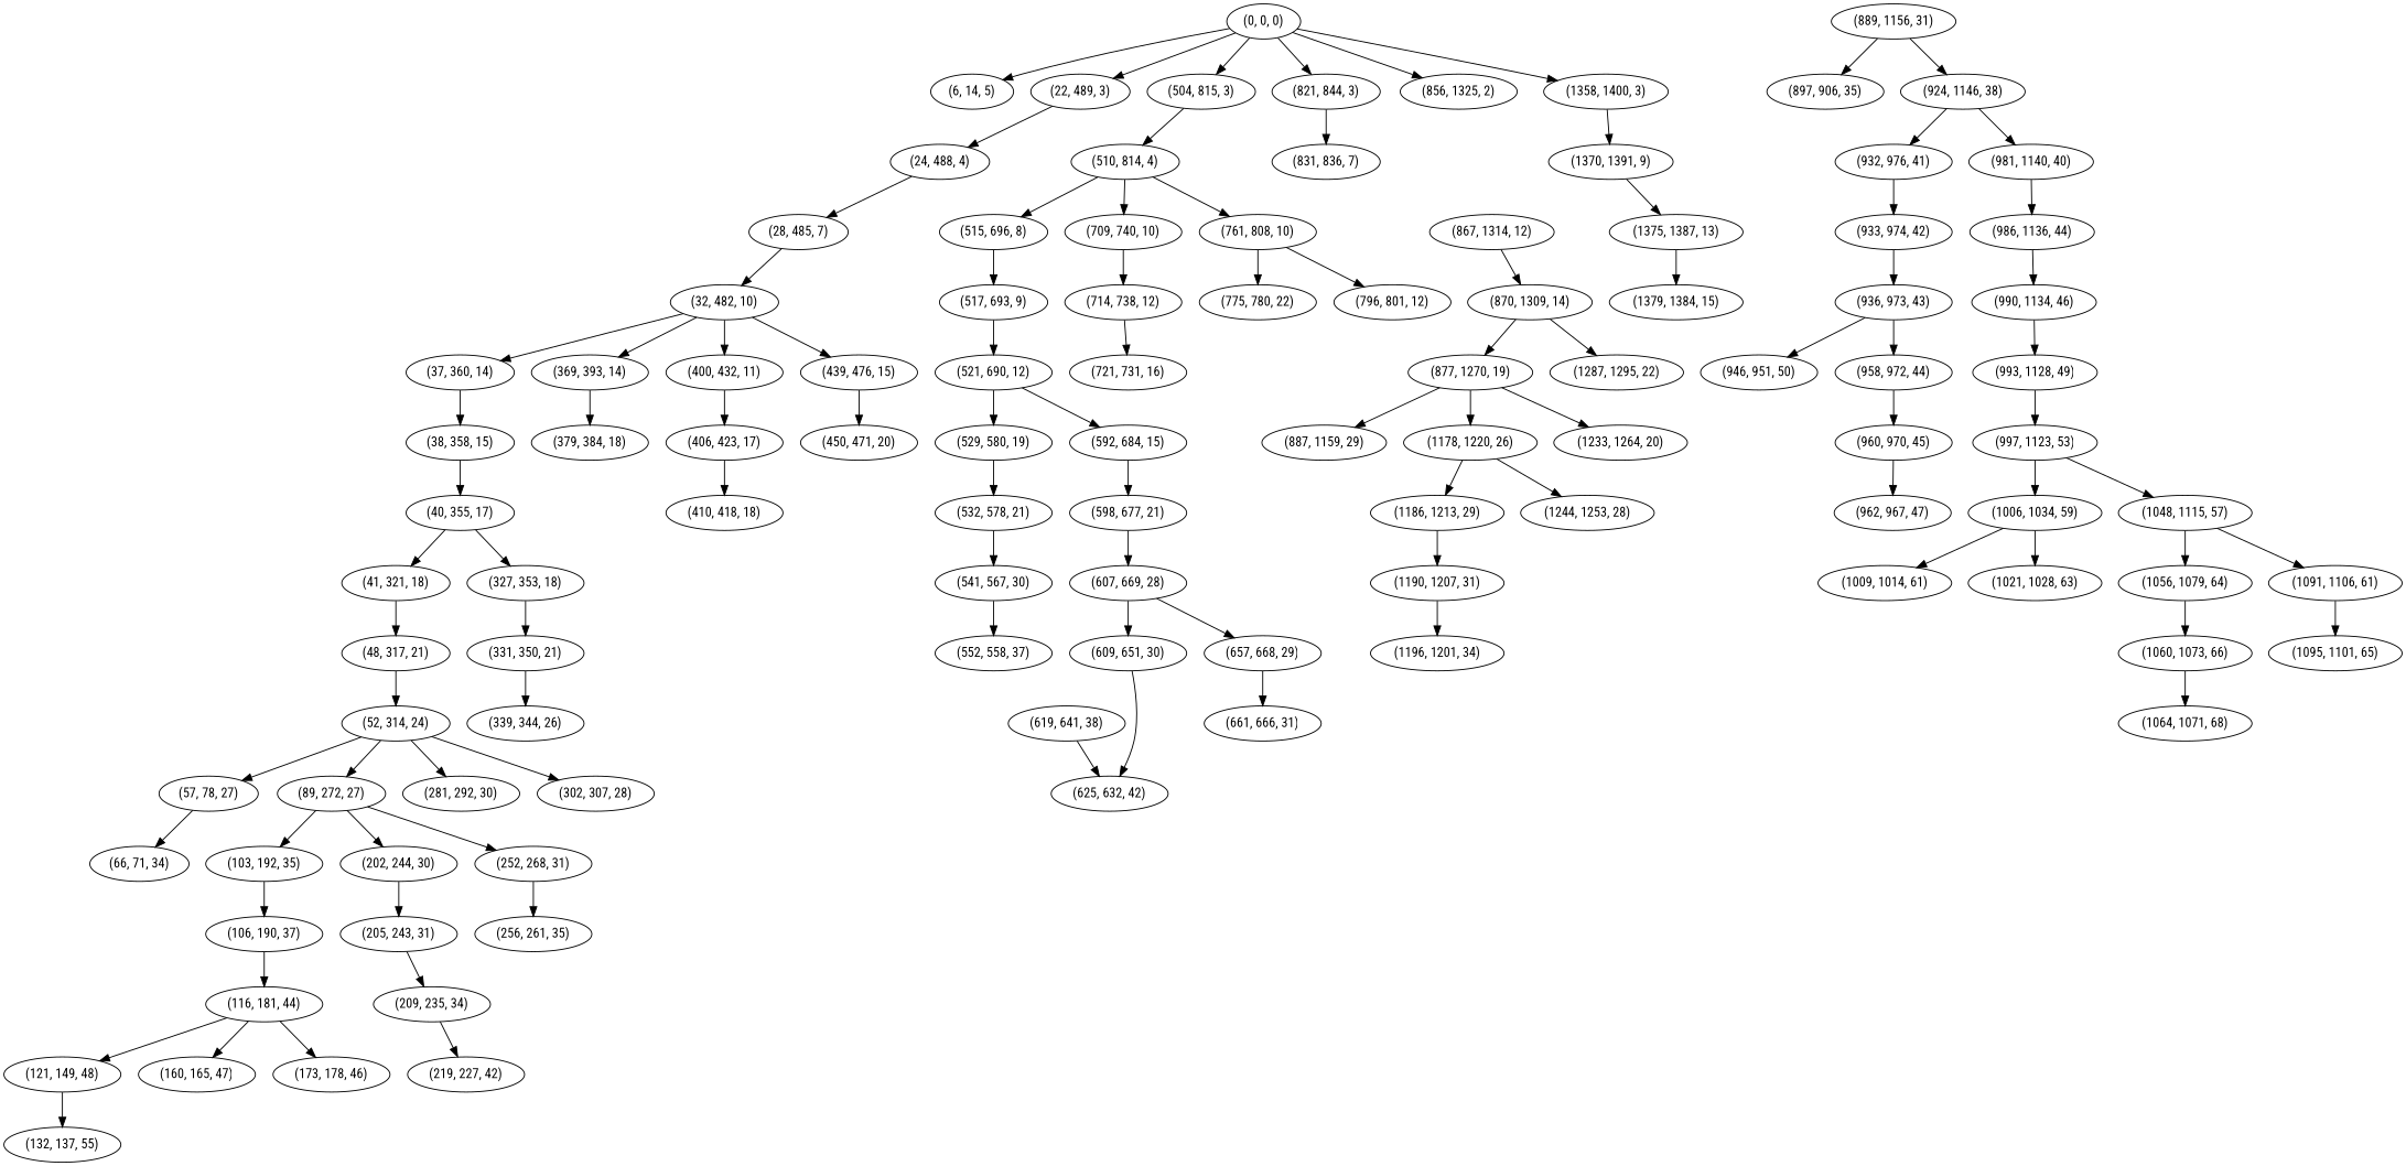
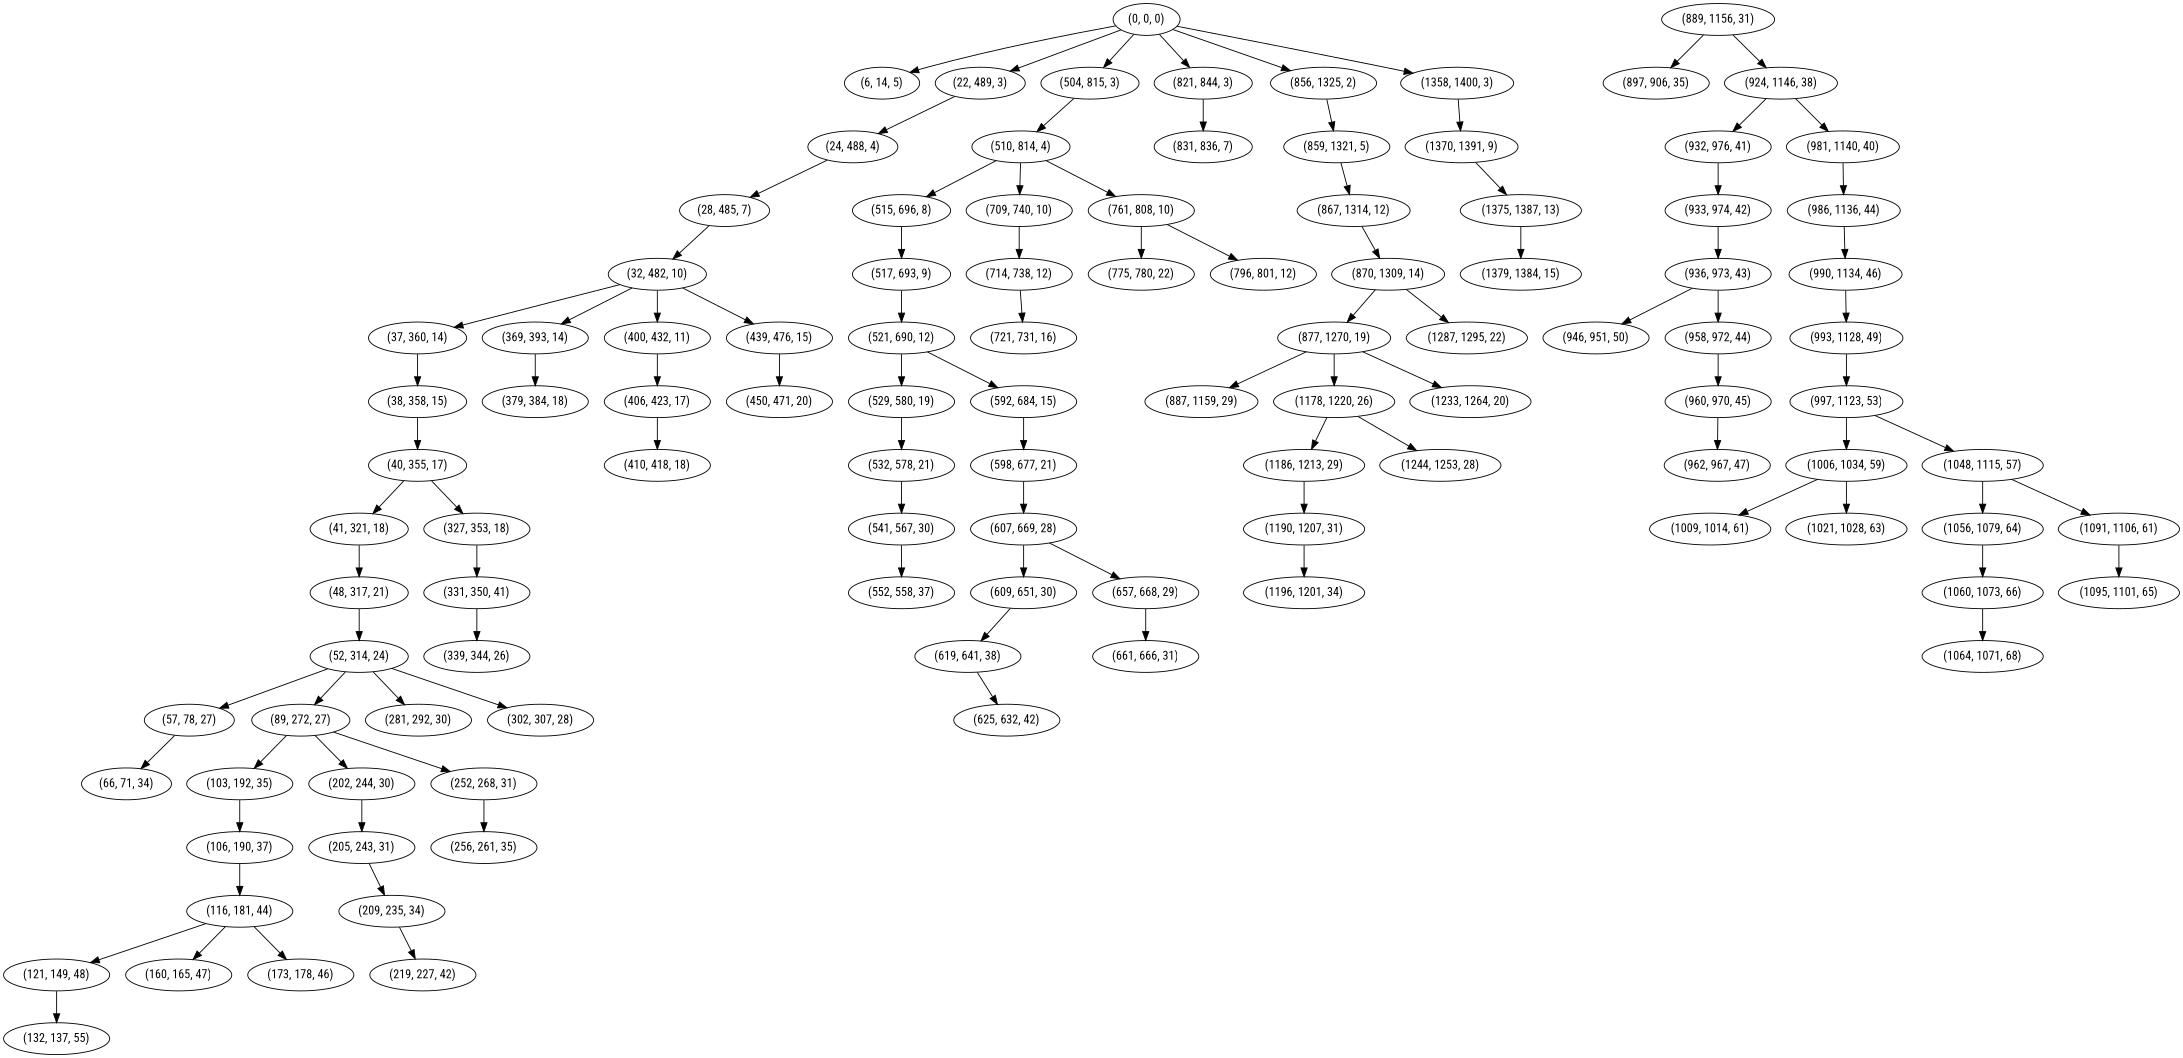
  digraph {
    fontname="Roboto Condensed"
    node [fontname="Roboto Condensed"]
    edge [fontname="Roboto Condensed"]
    "(0, 0, 0)"
    "(6, 14, 5)"
    "(22, 489, 3)"
    "(504, 815, 3)"
    "(821, 844, 3)"
    "(856, 1325, 2)"
    "(1358, 1400, 3)"
    "(24, 488, 4)"
    "(510, 814, 4)"
    "(831, 836, 7)"
+   "(859, 1321, 5)"
    "(1370, 1391, 9)"
    "(28, 485, 7)"
    "(32, 482, 10)"
    "(37, 360, 14)"
    "(369, 393, 14)"
    "(400, 432, 11)"
    "(439, 476, 15)"
    "(38, 358, 15)"
    "(379, 384, 18)"
    "(406, 423, 17)"
    "(450, 471, 20)"
    "(40, 355, 17)"
    "(41, 321, 18)"
    "(327, 353, 18)"
    "(48, 317, 21)"
-   "(331, 350, 21)"
+   "(331, 350, 21)" [label="(331, 350, 41)"]
    "(52, 314, 24)"
    "(57, 78, 27)"
    "(89, 272, 27)"
    "(281, 292, 30)"
    "(302, 307, 28)"
    "(66, 71, 34)"
    "(103, 192, 35)"
    "(202, 244, 30)"
    "(252, 268, 31)"
    "(106, 190, 37)"
    "(205, 243, 31)"
    "(256, 261, 35)"
    "(116, 181, 44)"
    "(121, 149, 48)"
    "(160, 165, 47)"
    "(173, 178, 46)"
    "(132, 137, 55)"
    "(209, 235, 34)"
    "(219, 227, 42)"
    "(339, 344, 26)"
    "(410, 418, 18)"
    "(515, 696, 8)"
    "(709, 740, 10)"
    "(761, 808, 10)"
    "(517, 693, 9)"
    "(714, 738, 12)"
    "(775, 780, 22)"
    "(796, 801, 12)"
    "(521, 690, 12)"
    "(529, 580, 19)"
    "(592, 684, 15)"
    "(532, 578, 21)"
    "(598, 677, 21)"
    "(541, 567, 30)"
    "(552, 558, 37)"
    "(607, 669, 28)"
    "(609, 651, 30)"
    "(657, 668, 29)"
    "(619, 641, 38)"
    "(661, 666, 31)"
    n68 [label="(625, 632, 42)"]
    "(721, 731, 16)"
    "(867, 1314, 12)"
    "(870, 1309, 14)"
    "(877, 1270, 19)"
    "(1287, 1295, 22)"
    "(887, 1159, 29)"
    "(1178, 1220, 26)"
    "(1233, 1264, 20)"
    "(1186, 1213, 29)"
    "(1244, 1253, 28)"
    "(889, 1156, 31)"
    "(897, 906, 35)"
    "(924, 1146, 38)"
    "(932, 976, 41)"
    "(981, 1140, 40)"
    "(933, 974, 42)"
    "(986, 1136, 44)"
    "(936, 973, 43)"
    "(946, 951, 50)"
    "(958, 972, 44)"
    "(960, 970, 45)"
    "(962, 967, 47)"
    "(990, 1134, 46)"
    "(993, 1128, 49)"
    "(997, 1123, 53)"
    "(1006, 1034, 59)"
    "(1048, 1115, 57)"
    "(1009, 1014, 61)"
    "(1021, 1028, 63)"
    "(1056, 1079, 64)"
    "(1091, 1106, 61)"
    "(1060, 1073, 66)"
    "(1095, 1101, 65)"
    "(1064, 1071, 68)"
    "(1190, 1207, 31)"
    "(1196, 1201, 34)"
    "(1375, 1387, 13)"
    "(1379, 1384, 15)"
    "(0, 0, 0)" -> "(6, 14, 5)"
    "(0, 0, 0)" -> "(22, 489, 3)"
    "(0, 0, 0)" -> "(504, 815, 3)"
    "(0, 0, 0)" -> "(821, 844, 3)"
    "(0, 0, 0)" -> "(856, 1325, 2)"
    "(0, 0, 0)" -> "(1358, 1400, 3)"
    "(22, 489, 3)" -> "(24, 488, 4)"
    "(504, 815, 3)" -> "(510, 814, 4)"
    "(821, 844, 3)" -> "(831, 836, 7)"
+   "(856, 1325, 2)" -> "(859, 1321, 5)"
    "(1358, 1400, 3)" -> "(1370, 1391, 9)"
    "(24, 488, 4)" -> "(28, 485, 7)"
    "(510, 814, 4)" -> "(515, 696, 8)"
    "(510, 814, 4)" -> "(709, 740, 10)"
    "(510, 814, 4)" -> "(761, 808, 10)"
+   "(859, 1321, 5)" -> "(867, 1314, 12)"
    "(1370, 1391, 9)" -> "(1375, 1387, 13)"
    "(28, 485, 7)" -> "(32, 482, 10)"
    "(32, 482, 10)" -> "(37, 360, 14)"
    "(32, 482, 10)" -> "(369, 393, 14)"
    "(32, 482, 10)" -> "(400, 432, 11)"
    "(32, 482, 10)" -> "(439, 476, 15)"
    "(37, 360, 14)" -> "(38, 358, 15)"
    "(369, 393, 14)" -> "(379, 384, 18)"
    "(400, 432, 11)" -> "(406, 423, 17)"
    "(439, 476, 15)" -> "(450, 471, 20)"
    "(38, 358, 15)" -> "(40, 355, 17)"
    "(406, 423, 17)" -> "(410, 418, 18)"
    "(40, 355, 17)" -> "(41, 321, 18)"
    "(40, 355, 17)" -> "(327, 353, 18)"
    "(41, 321, 18)" -> "(48, 317, 21)"
    "(327, 353, 18)" -> "(331, 350, 21)"
    "(48, 317, 21)" -> "(52, 314, 24)"
    "(331, 350, 21)" -> "(339, 344, 26)"
    "(52, 314, 24)" -> "(57, 78, 27)"
    "(52, 314, 24)" -> "(89, 272, 27)"
    "(52, 314, 24)" -> "(281, 292, 30)"
    "(52, 314, 24)" -> "(302, 307, 28)"
    "(57, 78, 27)" -> "(66, 71, 34)"
    "(89, 272, 27)" -> "(103, 192, 35)"
    "(89, 272, 27)" -> "(202, 244, 30)"
    "(89, 272, 27)" -> "(252, 268, 31)"
    "(103, 192, 35)" -> "(106, 190, 37)"
    "(202, 244, 30)" -> "(205, 243, 31)"
    "(252, 268, 31)" -> "(256, 261, 35)"
    "(106, 190, 37)" -> "(116, 181, 44)"
    "(205, 243, 31)" -> "(209, 235, 34)"
    "(116, 181, 44)" -> "(121, 149, 48)"
    "(116, 181, 44)" -> "(160, 165, 47)"
    "(116, 181, 44)" -> "(173, 178, 46)"
    "(121, 149, 48)" -> "(132, 137, 55)"
    "(209, 235, 34)" -> "(219, 227, 42)"
    "(515, 696, 8)" -> "(517, 693, 9)"
    "(709, 740, 10)" -> "(714, 738, 12)"
    "(761, 808, 10)" -> "(775, 780, 22)"
    "(761, 808, 10)" -> "(796, 801, 12)"
    "(517, 693, 9)" -> "(521, 690, 12)"
    "(714, 738, 12)" -> "(721, 731, 16)"
    "(521, 690, 12)" -> "(529, 580, 19)"
    "(521, 690, 12)" -> "(592, 684, 15)"
    "(529, 580, 19)" -> "(532, 578, 21)"
    "(592, 684, 15)" -> "(598, 677, 21)"
    "(532, 578, 21)" -> "(541, 567, 30)"
    "(598, 677, 21)" -> "(607, 669, 28)"
    "(541, 567, 30)" -> "(552, 558, 37)"
    "(607, 669, 28)" -> "(609, 651, 30)"
    "(607, 669, 28)" -> "(657, 668, 29)"
-   "(609, 651, 30)" -> n68
+   "(609, 651, 30)" -> "(619, 641, 38)"
    "(657, 668, 29)" -> "(661, 666, 31)"
    "(619, 641, 38)" -> n68
    "(867, 1314, 12)" -> "(870, 1309, 14)"
    "(870, 1309, 14)" -> "(877, 1270, 19)"
    "(870, 1309, 14)" -> "(1287, 1295, 22)"
    "(877, 1270, 19)" -> "(887, 1159, 29)"
    "(877, 1270, 19)" -> "(1178, 1220, 26)"
    "(877, 1270, 19)" -> "(1233, 1264, 20)"
    "(1178, 1220, 26)" -> "(1186, 1213, 29)"
    "(1178, 1220, 26)" -> "(1244, 1253, 28)"
    "(1186, 1213, 29)" -> "(1190, 1207, 31)"
    "(889, 1156, 31)" -> "(897, 906, 35)"
    "(889, 1156, 31)" -> "(924, 1146, 38)"
    "(924, 1146, 38)" -> "(932, 976, 41)"
    "(924, 1146, 38)" -> "(981, 1140, 40)"
    "(932, 976, 41)" -> "(933, 974, 42)"
    "(981, 1140, 40)" -> "(986, 1136, 44)"
    "(933, 974, 42)" -> "(936, 973, 43)"
    "(986, 1136, 44)" -> "(990, 1134, 46)"
    "(936, 973, 43)" -> "(946, 951, 50)"
    "(936, 973, 43)" -> "(958, 972, 44)"
    "(958, 972, 44)" -> "(960, 970, 45)"
    "(960, 970, 45)" -> "(962, 967, 47)"
    "(990, 1134, 46)" -> "(993, 1128, 49)"
    "(993, 1128, 49)" -> "(997, 1123, 53)"
    "(997, 1123, 53)" -> "(1006, 1034, 59)"
    "(997, 1123, 53)" -> "(1048, 1115, 57)"
    "(1006, 1034, 59)" -> "(1009, 1014, 61)"
    "(1006, 1034, 59)" -> "(1021, 1028, 63)"
    "(1048, 1115, 57)" -> "(1056, 1079, 64)"
    "(1048, 1115, 57)" -> "(1091, 1106, 61)"
    "(1056, 1079, 64)" -> "(1060, 1073, 66)"
    "(1091, 1106, 61)" -> "(1095, 1101, 65)"
    "(1060, 1073, 66)" -> "(1064, 1071, 68)"
    "(1190, 1207, 31)" -> "(1196, 1201, 34)"
    "(1375, 1387, 13)" -> "(1379, 1384, 15)"
  }
